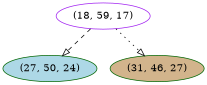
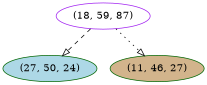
  digraph {
    node [color=darkgreen style=filled]
    edge [arrowhead=onormal]
-   "(18, 59, 17)" [color=purple fillcolor=white]
+   "(18, 59, 17)" [color=purple fillcolor=white label="(18, 59, 87)"]
    "(27, 50, 24)" [fillcolor=lightblue]
-   "(31, 46, 27)" [fillcolor=tan]
+   "(31, 46, 27)" [fillcolor=tan label="(11, 46, 27)"]
    "(18, 59, 17)" -> "(27, 50, 24)" [style=dashed]
    "(18, 59, 17)" -> "(31, 46, 27)" [style=dotted]
  }
